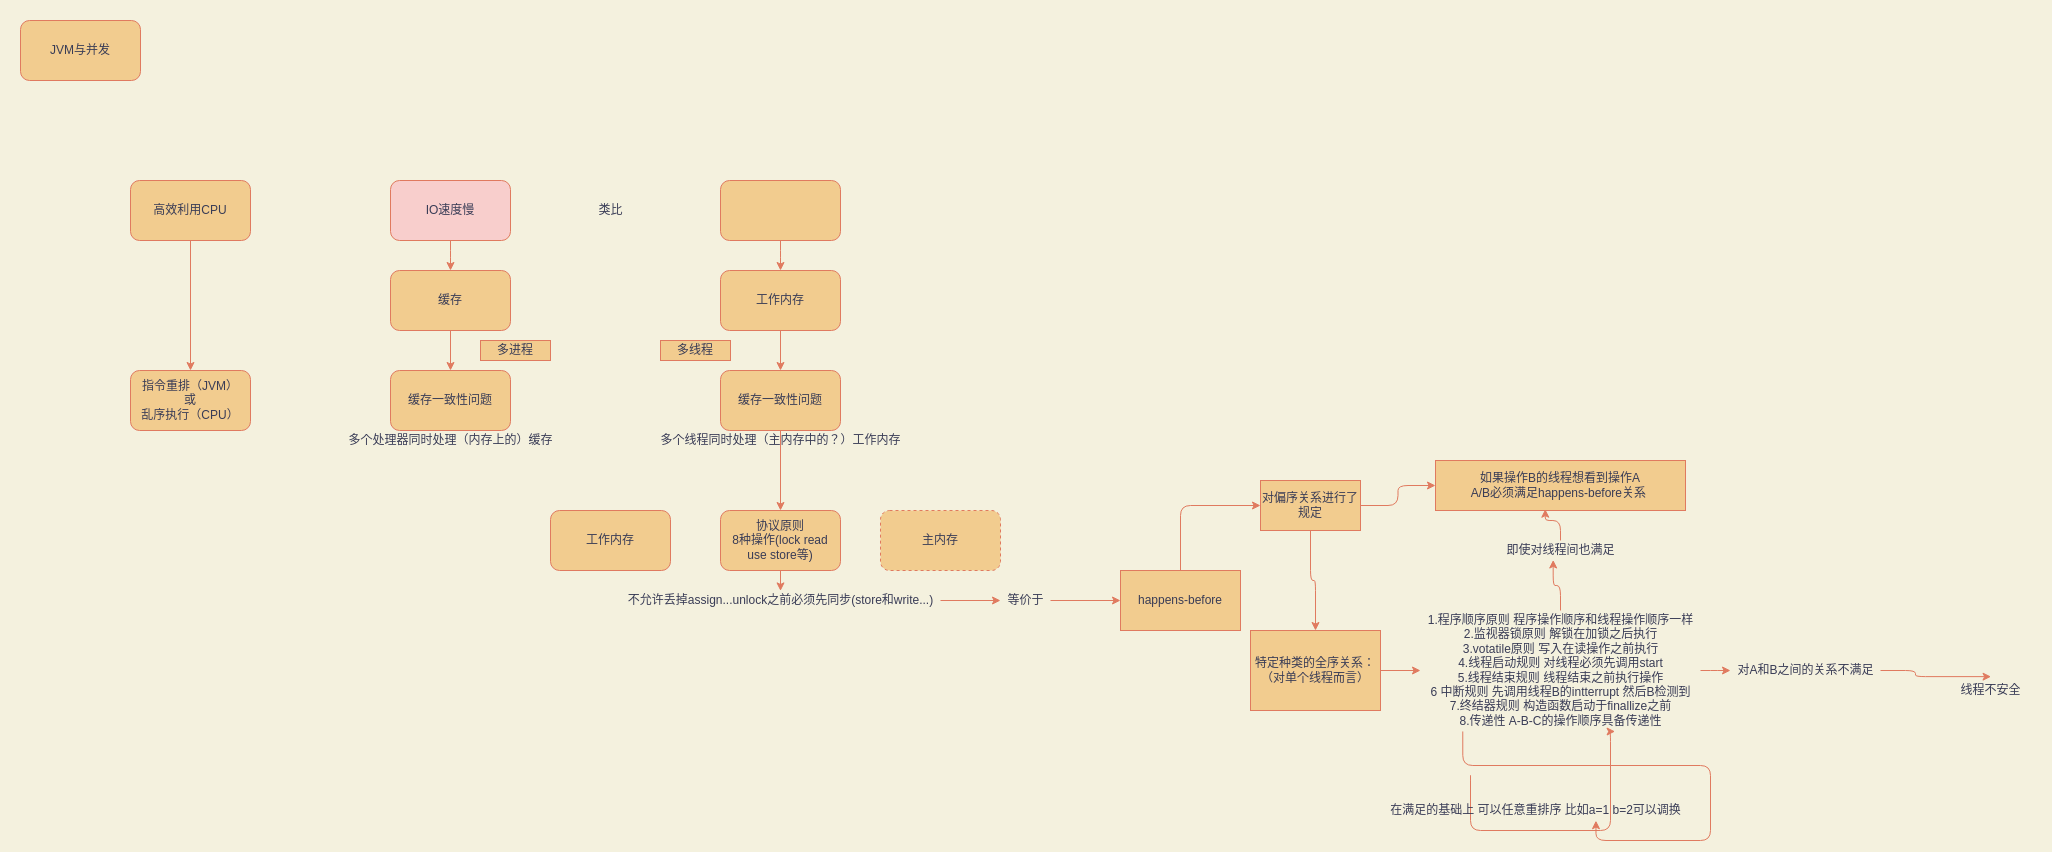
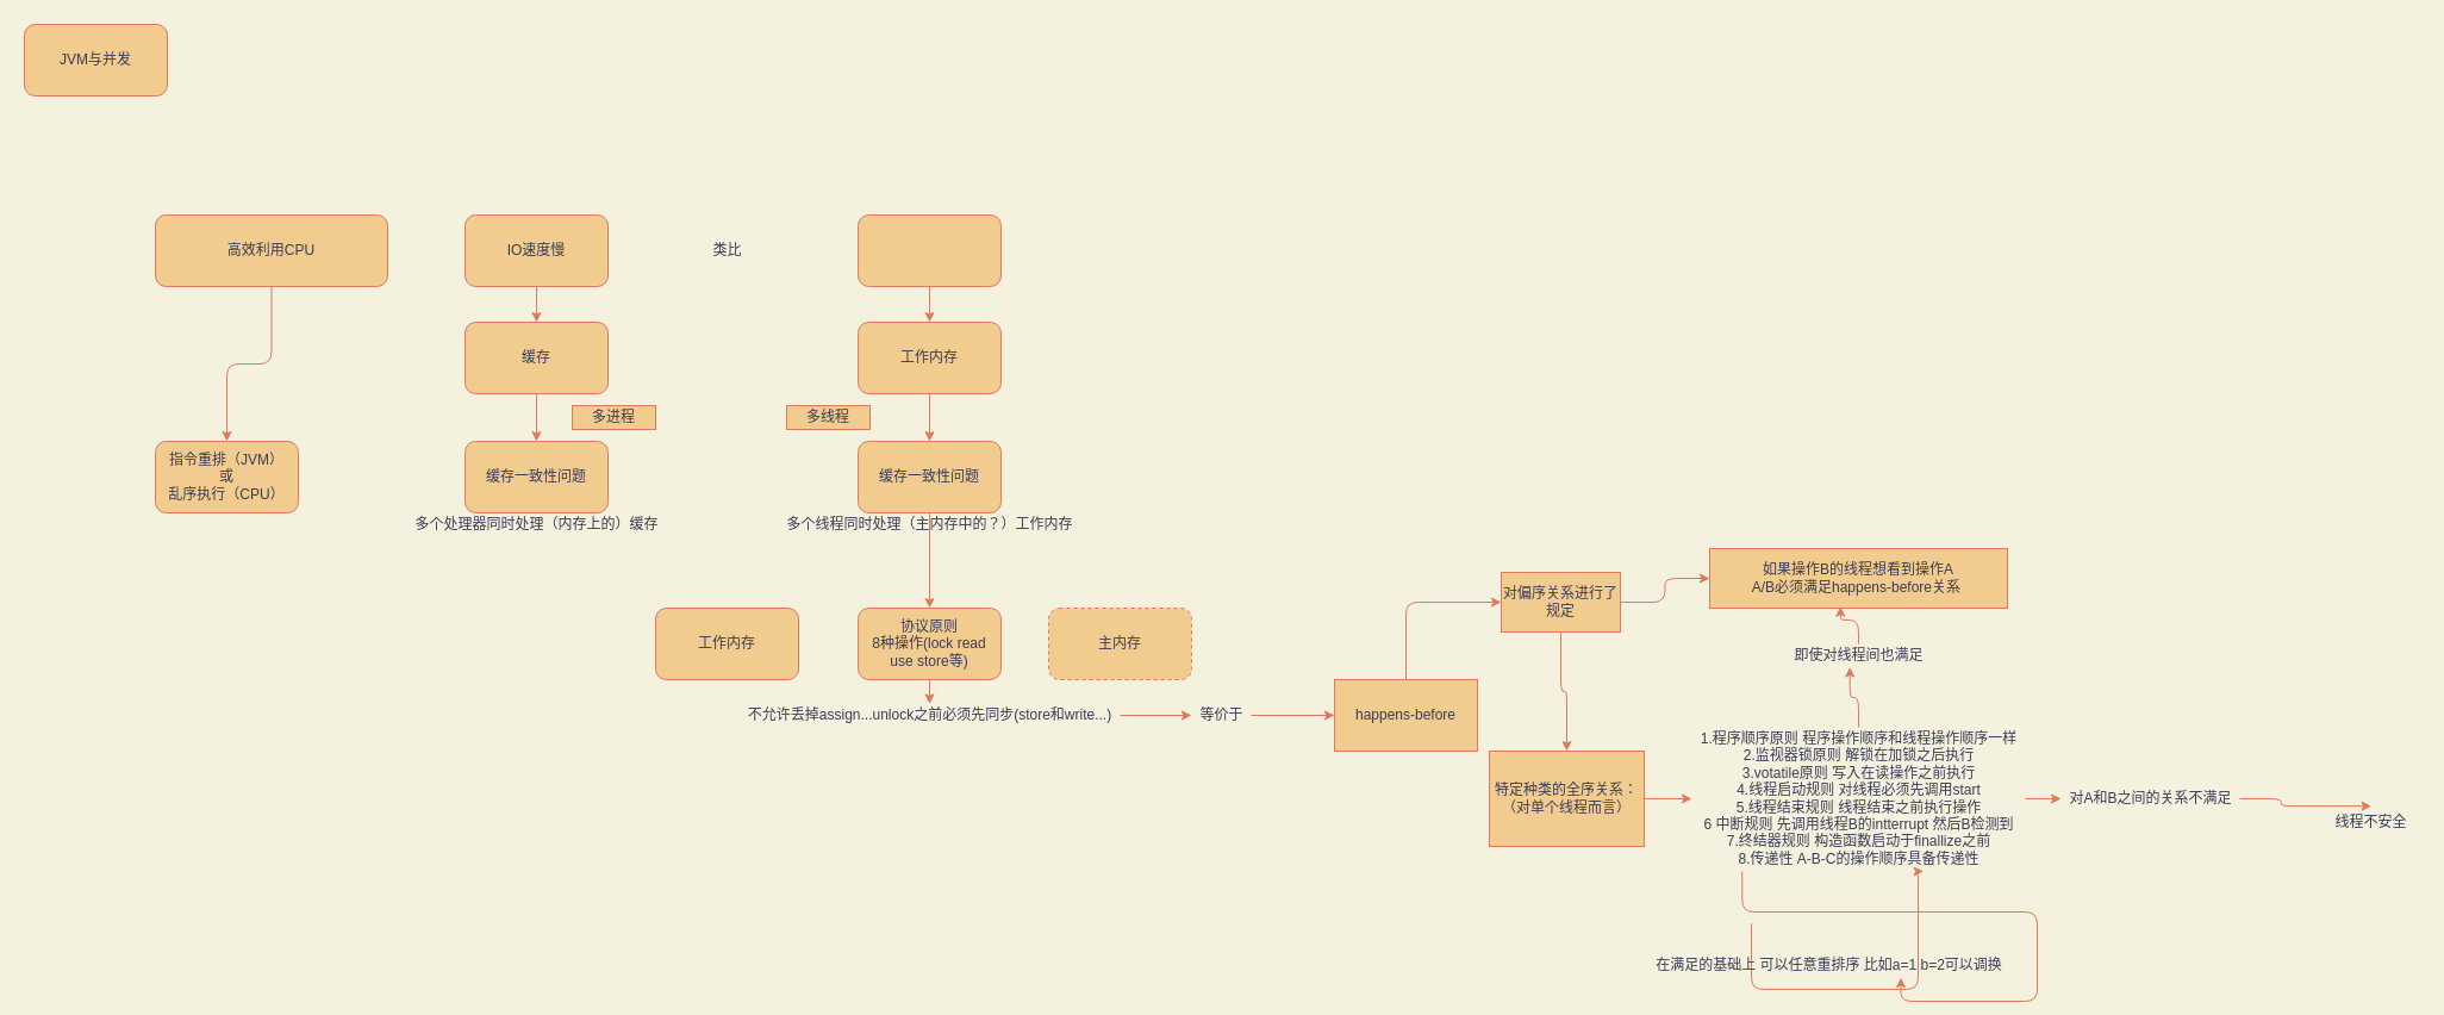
  <mxCell id="0" />
  <mxCell id="1" parent="0" />
  <mxCell id="2" value="JVM与并发" style="rounded=1;whiteSpace=wrap;html=1;sketch=0;strokeColor=#E07A5F;fillColor=#F2CC8F;fontColor=#393C56;" vertex="1" parent="1"><mxGeometry x="20" y="20" width="120" height="60" as="geometry" /></mxCell>
  <mxCell id="3" value="" style="edgeStyle=orthogonalEdgeStyle;curved=0;rounded=1;sketch=0;orthogonalLoop=1;jettySize=auto;html=1;strokeColor=#E07A5F;fillColor=#F2CC8F;fontColor=#393C56;" edge="1" parent="1" source="4" target="6"><mxGeometry relative="1" as="geometry" /></mxCell>
- <mxCell id="4" value="IO速度慢" style="rounded=1;whiteSpace=wrap;html=1;sketch=0;strokeColor=#E07A5F;fillColor=#f8cecc;fontColor=#393C56;" vertex="1" parent="1"><mxGeometry x="390" y="180" width="120" height="60" as="geometry" /></mxCell>
+ <mxCell id="4" value="IO速度慢" style="rounded=1;whiteSpace=wrap;html=1;sketch=0;strokeColor=#E07A5F;fillColor=#F2CC8F;fontColor=#393C56;" vertex="1" parent="1"><mxGeometry x="390" y="180" width="120" height="60" as="geometry" /></mxCell>
  <mxCell id="5" value="" style="edgeStyle=orthogonalEdgeStyle;curved=0;rounded=1;sketch=0;orthogonalLoop=1;jettySize=auto;html=1;strokeColor=#E07A5F;fillColor=#F2CC8F;fontColor=#393C56;" edge="1" parent="1" source="6" target="7"><mxGeometry relative="1" as="geometry" /></mxCell>
  <mxCell id="6" value="缓存" style="rounded=1;whiteSpace=wrap;html=1;sketch=0;strokeColor=#E07A5F;fillColor=#F2CC8F;fontColor=#393C56;" vertex="1" parent="1"><mxGeometry x="390" y="270" width="120" height="60" as="geometry" /></mxCell>
  <mxCell id="7" value="缓存一致性问题" style="rounded=1;whiteSpace=wrap;html=1;sketch=0;strokeColor=#E07A5F;fillColor=#F2CC8F;fontColor=#393C56;" vertex="1" parent="1"><mxGeometry x="390" y="370" width="120" height="60" as="geometry" /></mxCell>
  <mxCell id="8" value="多个处理器同时处理（内存上的）缓存" style="text;html=1;align=center;verticalAlign=middle;resizable=0;points=[];autosize=1;fontColor=#393C56;" vertex="1" parent="1"><mxGeometry x="340" y="430" width="220" height="20" as="geometry" /></mxCell>
  <mxCell id="9" value="" style="edgeStyle=orthogonalEdgeStyle;curved=0;rounded=1;sketch=0;orthogonalLoop=1;jettySize=auto;html=1;strokeColor=#E07A5F;fillColor=#F2CC8F;fontColor=#393C56;" edge="1" parent="1" source="10" target="11"><mxGeometry relative="1" as="geometry" /></mxCell>
- <mxCell id="10" value="高效利用CPU" style="rounded=1;whiteSpace=wrap;html=1;sketch=0;strokeColor=#E07A5F;fillColor=#F2CC8F;fontColor=#393C56;" vertex="1" parent="1"><mxGeometry x="130" y="180" width="120" height="60" as="geometry" /></mxCell>
+ <mxCell id="10" value="高效利用CPU" style="rounded=1;whiteSpace=wrap;html=1;sketch=0;strokeColor=#E07A5F;fillColor=#F2CC8F;fontColor=#393C56;" vertex="1" parent="1"><mxGeometry x="130" y="180" width="195" height="60" as="geometry" /></mxCell>
  <mxCell id="11" value="指令重排（JVM）&lt;br&gt;或&lt;br&gt;乱序执行（CPU）" style="rounded=1;whiteSpace=wrap;html=1;sketch=0;strokeColor=#E07A5F;fillColor=#F2CC8F;fontColor=#393C56;" vertex="1" parent="1"><mxGeometry x="130" y="370" width="120" height="60" as="geometry" /></mxCell>
  <mxCell id="12" value="" style="edgeStyle=orthogonalEdgeStyle;curved=0;rounded=1;sketch=0;orthogonalLoop=1;jettySize=auto;html=1;strokeColor=#E07A5F;fillColor=#F2CC8F;fontColor=#393C56;" edge="1" parent="1" source="13" target="15"><mxGeometry relative="1" as="geometry" /></mxCell>
  <mxCell id="13" value="" style="rounded=1;whiteSpace=wrap;html=1;sketch=0;strokeColor=#E07A5F;fillColor=#F2CC8F;fontColor=#393C56;" vertex="1" parent="1"><mxGeometry x="720" y="180" width="120" height="60" as="geometry" /></mxCell>
  <mxCell id="14" value="" style="edgeStyle=orthogonalEdgeStyle;curved=0;rounded=1;sketch=0;orthogonalLoop=1;jettySize=auto;html=1;strokeColor=#E07A5F;fillColor=#F2CC8F;fontColor=#393C56;" edge="1" parent="1" source="15" target="17"><mxGeometry relative="1" as="geometry" /></mxCell>
  <mxCell id="15" value="工作内存" style="rounded=1;whiteSpace=wrap;html=1;sketch=0;strokeColor=#E07A5F;fillColor=#F2CC8F;fontColor=#393C56;" vertex="1" parent="1"><mxGeometry x="720" y="270" width="120" height="60" as="geometry" /></mxCell>
  <mxCell id="16" value="" style="edgeStyle=orthogonalEdgeStyle;curved=0;rounded=1;sketch=0;orthogonalLoop=1;jettySize=auto;html=1;strokeColor=#E07A5F;fillColor=#F2CC8F;fontColor=#393C56;" edge="1" parent="1" source="17" target="23"><mxGeometry relative="1" as="geometry" /></mxCell>
  <mxCell id="17" value="缓存一致性问题" style="rounded=1;whiteSpace=wrap;html=1;sketch=0;strokeColor=#E07A5F;fillColor=#F2CC8F;fontColor=#393C56;" vertex="1" parent="1"><mxGeometry x="720" y="370" width="120" height="60" as="geometry" /></mxCell>
  <mxCell id="18" value="多个线程同时处理（主内存中的？）工作内存" style="text;html=1;align=center;verticalAlign=middle;resizable=0;points=[];autosize=1;fontColor=#393C56;" vertex="1" parent="1"><mxGeometry x="650" y="430" width="260" height="20" as="geometry" /></mxCell>
  <mxCell id="19" value="类比" style="text;html=1;align=center;verticalAlign=middle;resizable=0;points=[];autosize=1;fontColor=#393C56;" vertex="1" parent="1"><mxGeometry x="590" y="200" width="40" height="20" as="geometry" /></mxCell>
  <mxCell id="20" value="多进程" style="whiteSpace=wrap;html=1;rounded=0;sketch=0;strokeColor=#E07A5F;fillColor=#F2CC8F;fontColor=#393C56;" vertex="1" parent="1"><mxGeometry x="480" y="340" width="70" height="20" as="geometry" /></mxCell>
  <mxCell id="21" value="多线程" style="whiteSpace=wrap;html=1;rounded=0;sketch=0;strokeColor=#E07A5F;fillColor=#F2CC8F;fontColor=#393C56;" vertex="1" parent="1"><mxGeometry x="660" y="340" width="70" height="20" as="geometry" /></mxCell>
  <mxCell id="22" style="edgeStyle=orthogonalEdgeStyle;curved=0;rounded=1;sketch=0;orthogonalLoop=1;jettySize=auto;html=1;entryX=0.5;entryY=0.021;entryDx=0;entryDy=0;entryPerimeter=0;strokeColor=#E07A5F;fillColor=#F2CC8F;fontColor=#393C56;" edge="1" parent="1" source="23" target="27"><mxGeometry relative="1" as="geometry" /></mxCell>
  <mxCell id="23" value="协议原则&lt;br&gt;8种操作(lock read use store等)" style="rounded=1;whiteSpace=wrap;html=1;sketch=0;strokeColor=#E07A5F;fillColor=#F2CC8F;fontColor=#393C56;" vertex="1" parent="1"><mxGeometry x="720" y="510" width="120" height="60" as="geometry" /></mxCell>
  <mxCell id="24" value="工作内存" style="rounded=1;whiteSpace=wrap;html=1;sketch=0;strokeColor=#E07A5F;fillColor=#F2CC8F;fontColor=#393C56;" vertex="1" parent="1"><mxGeometry x="550" y="510" width="120" height="60" as="geometry" /></mxCell>
  <mxCell id="25" value="主内存" style="rounded=1;whiteSpace=wrap;html=1;sketch=0;strokeColor=#E07A5F;fillColor=#F2CC8F;fontColor=#393C56;dashed=1;" vertex="1" parent="1"><mxGeometry x="880" y="510" width="120" height="60" as="geometry" /></mxCell>
  <mxCell id="26" value="" style="edgeStyle=orthogonalEdgeStyle;curved=0;rounded=1;sketch=0;orthogonalLoop=1;jettySize=auto;html=1;strokeColor=#E07A5F;fillColor=#F2CC8F;fontColor=#393C56;" edge="1" parent="1" source="30" target="29"><mxGeometry relative="1" as="geometry" /></mxCell>
  <mxCell id="27" value="不允许丢掉assign...unlock之前必须先同步(store和write...)" style="text;html=1;align=center;verticalAlign=middle;resizable=0;points=[];autosize=1;fontColor=#393C56;" vertex="1" parent="1"><mxGeometry x="620" y="590" width="320" height="20" as="geometry" /></mxCell>
  <mxCell id="28" value="" style="edgeStyle=orthogonalEdgeStyle;curved=0;rounded=1;sketch=0;orthogonalLoop=1;jettySize=auto;html=1;strokeColor=#E07A5F;fillColor=#F2CC8F;fontColor=#393C56;" edge="1" parent="1" source="29" target="38"><mxGeometry relative="1" as="geometry"><Array as="points"><mxPoint x="1180" y="505" /></Array></mxGeometry></mxCell>
  <mxCell id="29" value="happens-before" style="whiteSpace=wrap;html=1;rounded=0;sketch=0;strokeColor=#E07A5F;fillColor=#F2CC8F;fontColor=#393C56;" vertex="1" parent="1"><mxGeometry x="1120" y="570" width="120" height="60" as="geometry" /></mxCell>
  <mxCell id="30" value="等价于" style="text;html=1;align=center;verticalAlign=middle;resizable=0;points=[];autosize=1;fontColor=#393C56;" vertex="1" parent="1"><mxGeometry x="1000" y="590" width="50" height="20" as="geometry" /></mxCell>
  <mxCell id="31" value="" style="edgeStyle=orthogonalEdgeStyle;curved=0;rounded=1;sketch=0;orthogonalLoop=1;jettySize=auto;html=1;strokeColor=#E07A5F;fillColor=#F2CC8F;fontColor=#393C56;" edge="1" parent="1" source="27" target="30"><mxGeometry relative="1" as="geometry"><mxPoint x="940" y="600" as="sourcePoint" /><mxPoint x="1120" y="600" as="targetPoint" /></mxGeometry></mxCell>
  <mxCell id="32" style="edgeStyle=orthogonalEdgeStyle;curved=0;rounded=1;sketch=0;orthogonalLoop=1;jettySize=auto;html=1;entryX=0.439;entryY=0.974;entryDx=0;entryDy=0;entryPerimeter=0;strokeColor=#E07A5F;fillColor=#F2CC8F;fontColor=#393C56;" edge="1" parent="1" source="42" target="41"><mxGeometry relative="1" as="geometry" /></mxCell>
  <mxCell id="33" value="" style="edgeStyle=orthogonalEdgeStyle;curved=0;rounded=1;sketch=0;orthogonalLoop=1;jettySize=auto;html=1;strokeColor=#E07A5F;fillColor=#F2CC8F;fontColor=#393C56;entryX=0.507;entryY=-0.193;entryDx=0;entryDy=0;entryPerimeter=0;" edge="1" parent="1" source="44" target="46"><mxGeometry relative="1" as="geometry"><mxPoint x="1770" y="670.029" as="targetPoint" /></mxGeometry></mxCell>
  <mxCell id="34" style="edgeStyle=orthogonalEdgeStyle;curved=0;rounded=1;sketch=0;orthogonalLoop=1;jettySize=auto;html=1;strokeColor=#E07A5F;fillColor=#F2CC8F;fontColor=#393C56;entryX=0.695;entryY=1.008;entryDx=0;entryDy=0;entryPerimeter=0;" edge="1" parent="1" source="47" target="35"><mxGeometry relative="1" as="geometry"><mxPoint x="1520" y="820" as="targetPoint" /><mxPoint x="1450" y="730" as="sourcePoint" /><Array as="points"><mxPoint x="1470" y="770" /><mxPoint x="1470" y="830" /><mxPoint x="1610" y="830" /><mxPoint x="1610" y="731" /></Array></mxGeometry></mxCell>
  <mxCell id="35" value="1.程序顺序原则 程序操作顺序和线程操作顺序一样&lt;br&gt;2.监视器锁原则 解锁在加锁之后执行&lt;br&gt;3.votatile原则 写入在读操作之前执行&lt;br&gt;4.线程启动规则 对线程必须先调用start&lt;br&gt;5.线程结束规则 线程结束之前执行操作&lt;br&gt;6 中断规则 先调用线程B的intterrupt 然后B检测到&lt;br&gt;7.终结器规则 构造函数启动于finallize之前&lt;br&gt;8.传递性 A-B-C的操作顺序具备传递性" style="text;html=1;align=center;verticalAlign=middle;resizable=0;points=[];autosize=1;fontColor=#393C56;" vertex="1" parent="1"><mxGeometry x="1420" y="610" width="280" height="120" as="geometry" /></mxCell>
  <mxCell id="36" value="" style="edgeStyle=orthogonalEdgeStyle;curved=0;rounded=1;sketch=0;orthogonalLoop=1;jettySize=auto;html=1;strokeColor=#E07A5F;fillColor=#F2CC8F;fontColor=#393C56;" edge="1" parent="1" source="38" target="40"><mxGeometry relative="1" as="geometry" /></mxCell>
  <mxCell id="37" value="" style="edgeStyle=orthogonalEdgeStyle;curved=0;rounded=1;sketch=0;orthogonalLoop=1;jettySize=auto;html=1;strokeColor=#E07A5F;fillColor=#F2CC8F;fontColor=#393C56;" edge="1" parent="1" source="38" target="41"><mxGeometry relative="1" as="geometry" /></mxCell>
  <mxCell id="38" value="对偏序关系进行了规定" style="whiteSpace=wrap;html=1;rounded=0;fontColor=#393C56;strokeColor=#E07A5F;fillColor=#F2CC8F;sketch=0;" vertex="1" parent="1"><mxGeometry x="1260" y="480" width="100" height="50" as="geometry" /></mxCell>
  <mxCell id="39" style="edgeStyle=orthogonalEdgeStyle;curved=0;rounded=1;sketch=0;orthogonalLoop=1;jettySize=auto;html=1;strokeColor=#E07A5F;fillColor=#F2CC8F;fontColor=#393C56;" edge="1" parent="1" source="40" target="35"><mxGeometry relative="1" as="geometry" /></mxCell>
  <mxCell id="40" value="特定种类的全序关系：&lt;br&gt;（对单个线程而言）" style="whiteSpace=wrap;html=1;rounded=0;fontColor=#393C56;strokeColor=#E07A5F;fillColor=#F2CC8F;sketch=0;" vertex="1" parent="1"><mxGeometry x="1250" y="630" width="130" height="80" as="geometry" /></mxCell>
  <mxCell id="41" value="如果操作B的线程想看到操作A &lt;br&gt;A/B必须满足happens-before关系&amp;nbsp;" style="whiteSpace=wrap;html=1;rounded=0;fontColor=#393C56;strokeColor=#E07A5F;fillColor=#F2CC8F;sketch=0;" vertex="1" parent="1"><mxGeometry x="1435" y="460" width="250" height="50" as="geometry" /></mxCell>
  <mxCell id="42" value="即使对线程间也满足" style="text;html=1;align=center;verticalAlign=middle;resizable=0;points=[];autosize=1;fontColor=#393C56;" vertex="1" parent="1"><mxGeometry x="1500" y="540" width="120" height="20" as="geometry" /></mxCell>
  <mxCell id="43" style="edgeStyle=orthogonalEdgeStyle;curved=0;rounded=1;sketch=0;orthogonalLoop=1;jettySize=auto;html=1;entryX=0.439;entryY=0.974;entryDx=0;entryDy=0;entryPerimeter=0;strokeColor=#E07A5F;fillColor=#F2CC8F;fontColor=#393C56;" edge="1" parent="1" source="35" target="42"><mxGeometry relative="1" as="geometry"><mxPoint x="1550" y="580" as="sourcePoint" /><mxPoint x="1549.75" y="528.7" as="targetPoint" /></mxGeometry></mxCell>
  <mxCell id="44" value="对A和B之间的关系不满足" style="text;html=1;align=center;verticalAlign=middle;resizable=0;points=[];autosize=1;fontColor=#393C56;" vertex="1" parent="1"><mxGeometry x="1730" y="660" width="150" height="20" as="geometry" /></mxCell>
  <mxCell id="45" value="" style="edgeStyle=orthogonalEdgeStyle;curved=0;rounded=1;sketch=0;orthogonalLoop=1;jettySize=auto;html=1;strokeColor=#E07A5F;fillColor=#F2CC8F;fontColor=#393C56;" edge="1" parent="1" source="35" target="44"><mxGeometry relative="1" as="geometry"><mxPoint x="1690" y="670" as="sourcePoint" /><mxPoint x="1770" y="670" as="targetPoint" /></mxGeometry></mxCell>
  <mxCell id="46" value="线程不安全" style="text;html=1;align=center;verticalAlign=middle;resizable=0;points=[];autosize=1;fontColor=#393C56;" vertex="1" parent="1"><mxGeometry x="1950" y="680" width="80" height="20" as="geometry" /></mxCell>
  <mxCell id="47" value="在满足的基础上 可以任意重排序 比如a=1 b=2可以调换" style="text;html=1;align=center;verticalAlign=middle;resizable=0;points=[];autosize=1;fontColor=#393C56;" vertex="1" parent="1"><mxGeometry x="1380" y="800" width="310" height="20" as="geometry" /></mxCell>
  <mxCell id="48" style="edgeStyle=orthogonalEdgeStyle;curved=0;rounded=1;sketch=0;orthogonalLoop=1;jettySize=auto;html=1;strokeColor=#E07A5F;fillColor=#F2CC8F;fontColor=#393C56;entryX=0.695;entryY=1.008;entryDx=0;entryDy=0;entryPerimeter=0;exitX=0.151;exitY=1.008;exitDx=0;exitDy=0;exitPerimeter=0;" edge="1" parent="1" source="35" target="47"><mxGeometry relative="1" as="geometry"><mxPoint x="1614.6" y="730.96" as="targetPoint" /><mxPoint x="1470" y="730" as="sourcePoint" /><Array as="points" /></mxGeometry></mxCell>
